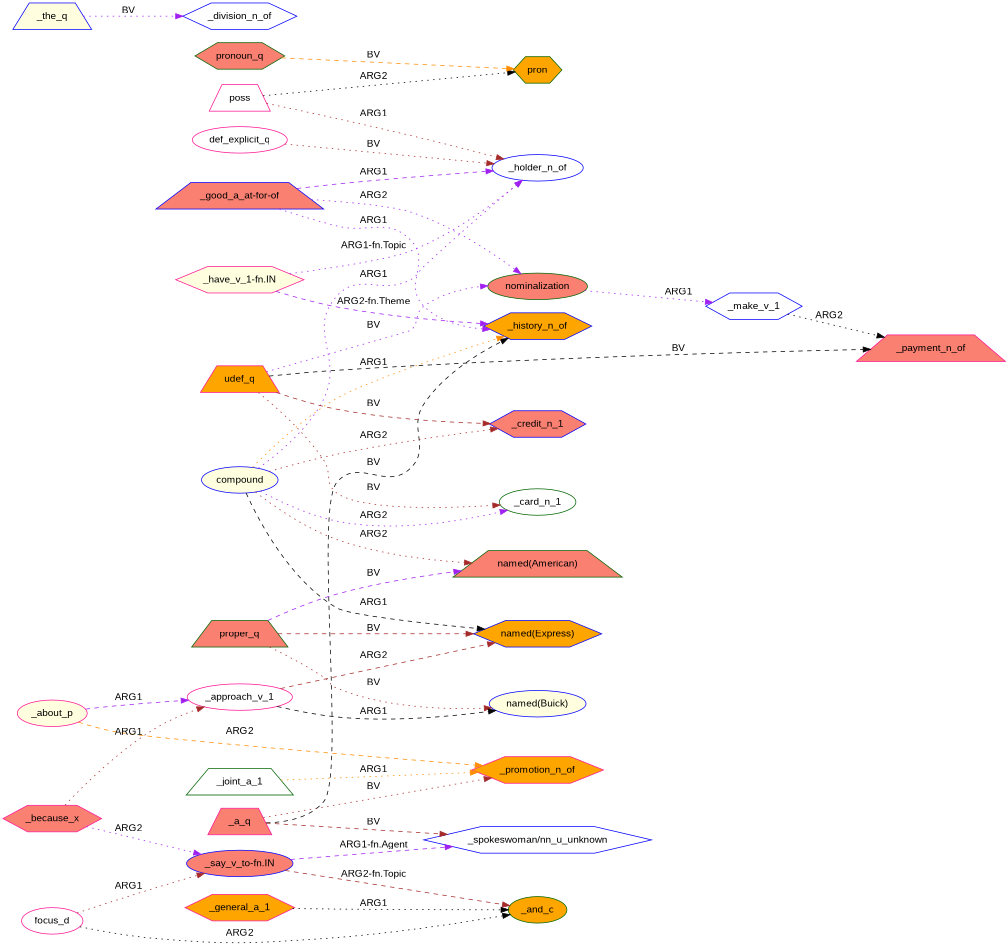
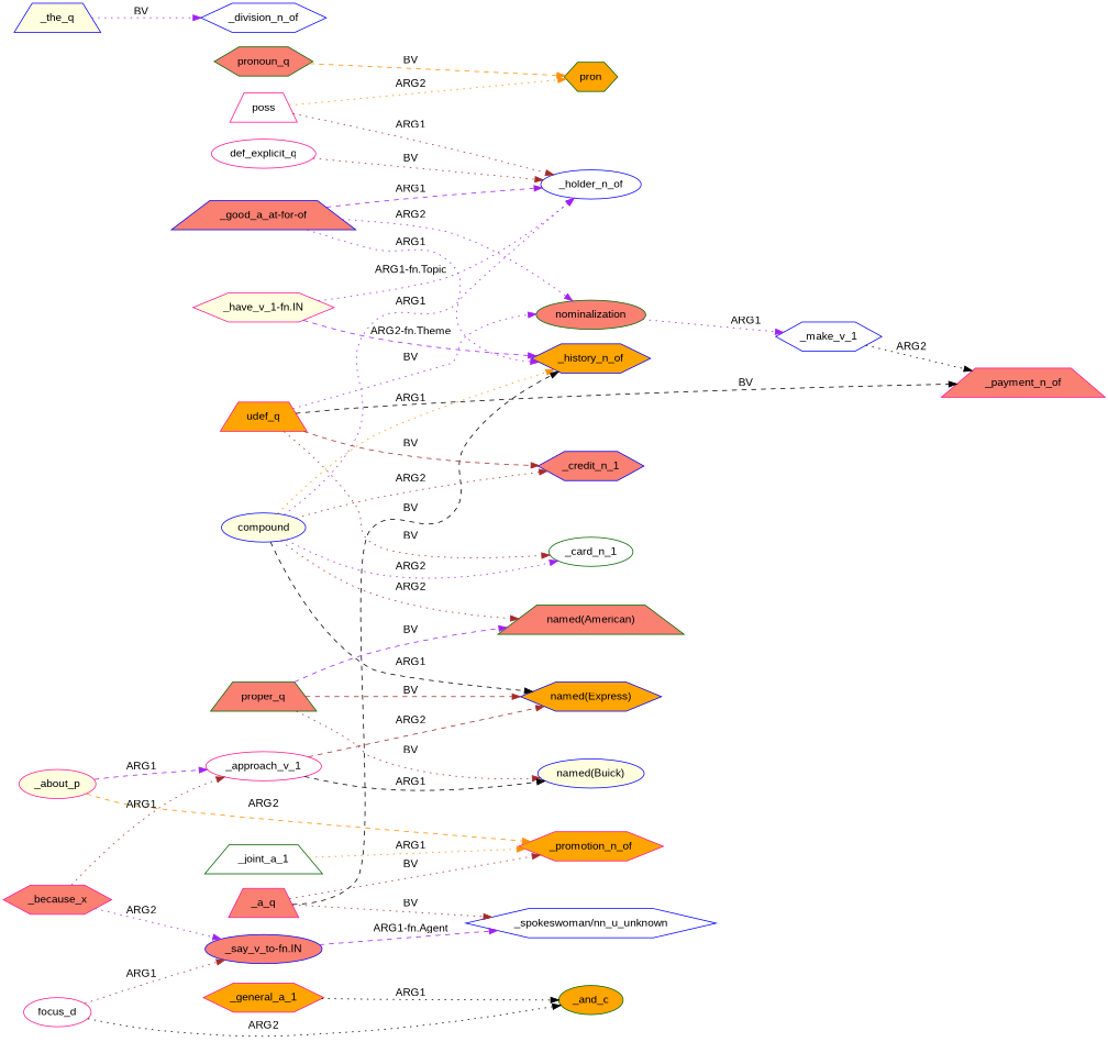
  digraph {
    fontname="Liberation Sans"
    rankdir=LR
    node [color=deeppink fillcolor=salmon fontname="Liberation Sans" shape=hexagon style=filled]
    edge [color=brown fontname="Liberation Sans" style=dotted]
    _a_q [shape=trapezium]
    _history_n_of [color=blue fillcolor=orange]
    _promotion_n_of [fillcolor=orange]
    "_spokeswoman/nn_u_unknown" [color=blue fillcolor=white]
    _joint_a_1 [color=darkgreen fillcolor=white shape=trapezium]
    poss [fillcolor=white shape=trapezium]
    pron [color=darkgreen fillcolor=orange]
    _holder_n_of [color=blue fillcolor=white shape=ellipse]
    _general_a_1 [fillcolor=orange]
    _and_c [color=darkgreen fillcolor=orange shape=ellipse]
    compound [color=blue fillcolor=lightyellow shape=ellipse]
    "named(American)" [color=darkgreen shape=trapezium]
    _credit_n_1 [color=blue]
    "named(Express)" [color=blue fillcolor=orange]
    _card_n_1 [color=darkgreen fillcolor=white shape=ellipse]
    proper_q [color=darkgreen shape=trapezium]
    "named(Buick)" [color=blue fillcolor=lightyellow shape=ellipse]
    udef_q [fillcolor=orange shape=trapezium]
    nominalization [color=darkgreen shape=ellipse]
    _payment_n_of [shape=trapezium]
    _make_v_1 [color=blue fillcolor=white]
    "_have_v_1-fn.IN" [fillcolor=lightyellow]
    _approach_v_1 [fillcolor=white shape=ellipse]
    focus_d [fillcolor=white shape=ellipse]
    "_say_v_to-fn.IN" [color=blue shape=ellipse]
    _division_n_of [color=blue fillcolor=white]
    pronoun_q [color=darkgreen]
    _about_p [fillcolor=lightyellow shape=ellipse]
    "_good_a_at-for-of" [color=blue shape=trapezium]
    def_explicit_q [fillcolor=white shape=ellipse]
    _because_x
    _the_q [color=blue fillcolor=lightyellow shape=trapezium]
    _a_q -> _history_n_of [color=black label=BV style=dashed]
    _a_q -> _promotion_n_of [label=BV]
-   _a_q -> "_spokeswoman/nn_u_unknown" [label=BV style=dashed]
+   _a_q -> "_spokeswoman/nn_u_unknown" [label=BV]
    _joint_a_1 -> _promotion_n_of [color=darkorange label=ARG1]
-   poss -> pron [color=black label=ARG2]
+   poss -> pron [color=darkorange label=ARG2]
    poss -> _holder_n_of [label=ARG1]
    _general_a_1 -> _and_c [color=black label=ARG1]
    compound -> _history_n_of [color=darkorange label=ARG1]
    compound -> _holder_n_of [color=purple label=ARG1]
    compound -> "named(American)" [label=ARG2]
    compound -> _credit_n_1 [label=ARG2]
    compound -> "named(Express)" [color=black label=ARG1 style=dashed]
    compound -> _card_n_1 [color=purple label=ARG2]
    proper_q -> "named(American)" [color=purple label=BV style=dashed]
    proper_q -> "named(Express)" [label=BV style=dashed]
    proper_q -> "named(Buick)" [label=BV]
    udef_q -> _credit_n_1 [label=BV style=dashed]
    udef_q -> _card_n_1 [label=BV]
    udef_q -> nominalization [color=purple label=BV]
    udef_q -> _payment_n_of [color=black label=BV style=dashed]
    nominalization -> _make_v_1 [color=purple label=ARG1]
    _make_v_1 -> _payment_n_of [color=black label=ARG2]
    "_have_v_1-fn.IN" -> _history_n_of [color=purple label="ARG2-fn.Theme" style=dashed]
    "_have_v_1-fn.IN" -> _holder_n_of [color=purple label="ARG1-fn.Topic"]
    _approach_v_1 -> "named(Express)" [label=ARG2 style=dashed]
    _approach_v_1 -> "named(Buick)" [color=black label=ARG1 style=dashed]
    focus_d -> _and_c [color=black label=ARG2]
    focus_d -> "_say_v_to-fn.IN" [label=ARG1]
    "_say_v_to-fn.IN" -> "_spokeswoman/nn_u_unknown" [color=purple label="ARG1-fn.Agent" style=dashed]
-   "_say_v_to-fn.IN" -> _and_c [label="ARG2-fn.Topic" style=dashed]
    pronoun_q -> pron [color=darkorange label=BV style=dashed]
    _about_p -> _promotion_n_of [color=darkorange label=ARG2 style=dashed]
    _about_p -> _approach_v_1 [color=purple label=ARG1 style=dashed]
    "_good_a_at-for-of" -> _history_n_of [color=purple label=ARG1]
    "_good_a_at-for-of" -> _holder_n_of [color=purple label=ARG1 style=dashed]
    "_good_a_at-for-of" -> nominalization [color=purple label=ARG2]
    def_explicit_q -> _holder_n_of [label=BV]
    _because_x -> _approach_v_1 [label=ARG1]
    _because_x -> "_say_v_to-fn.IN" [color=purple label=ARG2]
    _the_q -> _division_n_of [color=purple label=BV]
  }
